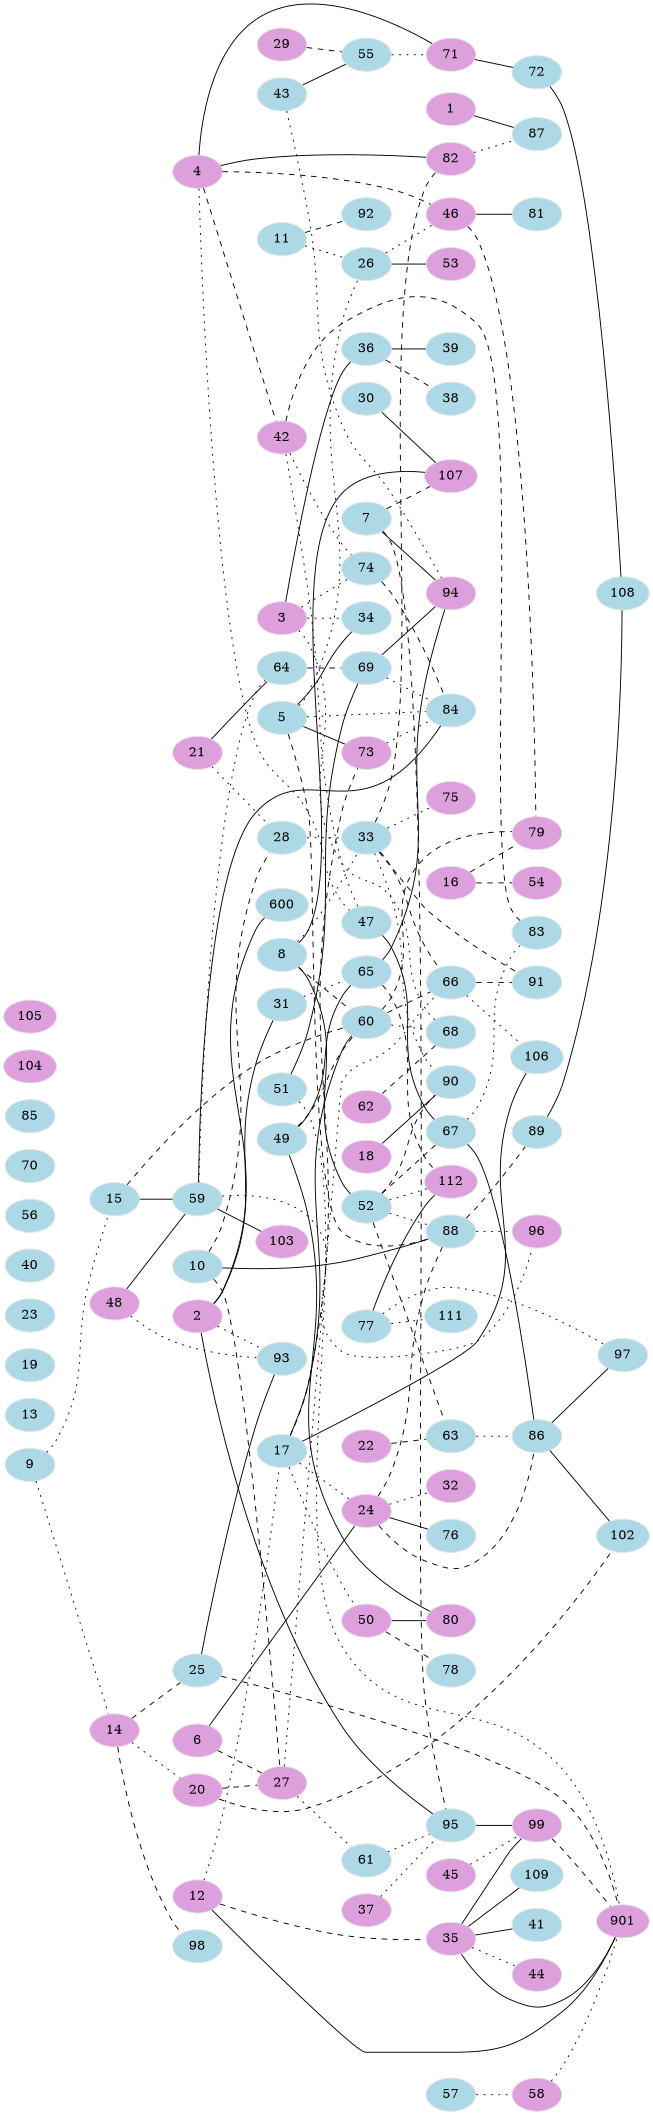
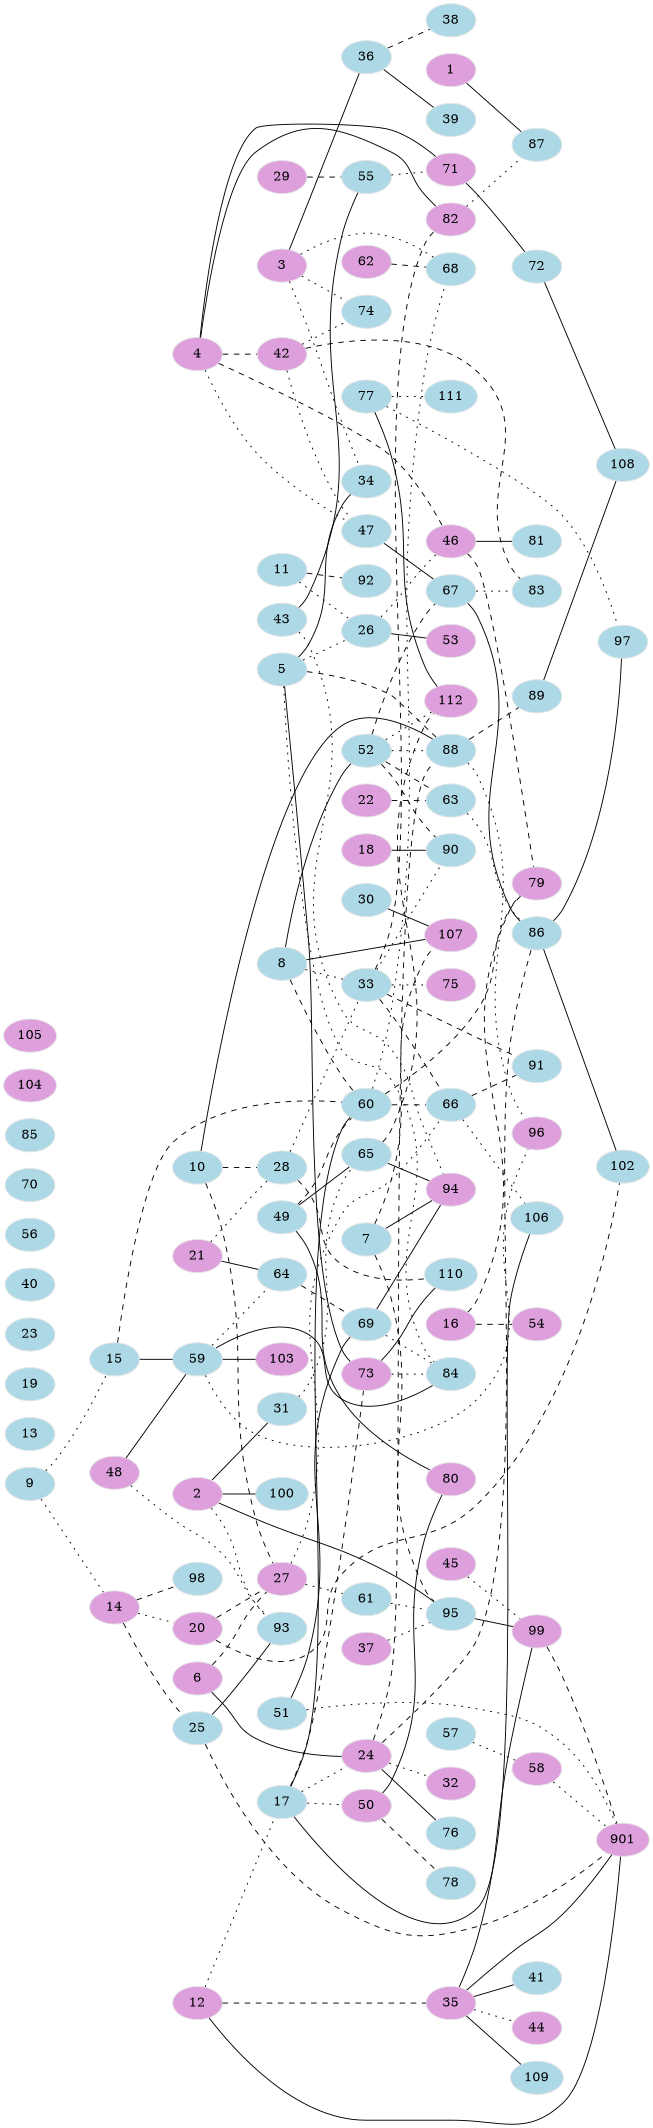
  graph {
    rankdir=LR
    node [color=gray90 fillcolor=lightblue style=filled]
    edge [style=solid]
    1 [fillcolor=plum]
    87
    2 [fillcolor=plum]
    31
    93
    95
-   100 [label=600]
+   100
    65
    99 [fillcolor=plum]
    3 [fillcolor=plum]
    34
    36
    68
    74
    38
    39
    84
    4 [fillcolor=plum]
    42 [fillcolor=plum]
    46 [fillcolor=plum]
    47
    71 [fillcolor=plum]
    82 [fillcolor=plum]
    83
    79 [fillcolor=plum]
    81
    67
    72
    5
    26
    73 [fillcolor=plum]
    88
    53 [fillcolor=plum]
+   110
    96 [fillcolor=plum]
    89
    6 [fillcolor=plum]
    24 [fillcolor=plum]
    27 [fillcolor=plum]
    32 [fillcolor=plum]
    76
    86
    61
    66
    7
    94 [fillcolor=plum]
    107 [fillcolor=plum]
    8
    33
    52
    60
    90
    75 [fillcolor=plum]
    91
    63
    112 [fillcolor=plum]
    14 [fillcolor=plum]
    9
    15
    98
    20 [fillcolor=plum]
    25
    59
    10
    28
    11
    92
    12 [fillcolor=plum]
    17
    35 [fillcolor=plum]
    n71 [fillcolor=plum label=901]
    50 [fillcolor=plum]
    106
    41
    44 [fillcolor=plum]
    109
    13
    102
    16 [fillcolor=plum]
    54 [fillcolor=plum]
    80 [fillcolor=plum]
    78
    18 [fillcolor=plum]
    19
    21 [fillcolor=plum]
    64
    69
    22 [fillcolor=plum]
    23
    97
    29 [fillcolor=plum]
    55
    30
    37 [fillcolor=plum]
    40
    43
    45 [fillcolor=plum]
    48 [fillcolor=plum]
    103 [fillcolor=plum]
    49
    51
    56
    58 [fillcolor=plum]
    57
    62 [fillcolor=plum]
    70
    108
    77
    111
    85
    104 [fillcolor=plum]
    105 [fillcolor=plum]
    1 -- 87
    2 -- 31
    2 -- 93 [style=dotted]
    2 -- 95
    2 -- 100
    31 -- 65 [style=dotted]
    95 -- 99
    65 -- 94
    65 -- 112 [style=dashed]
    99 -- n71 [style=dashed]
    3 -- 34 [style=dotted]
    3 -- 36
    3 -- 68 [style=dotted]
    3 -- 74 [style=dotted]
    36 -- 38 [style=dashed]
    36 -- 39
-   74 -- 84 [style=dashed]
    4 -- 42 [style=dashed]
    4 -- 46 [style=dashed]
    4 -- 47 [style=dotted]
    4 -- 71
    4 -- 82
    42 -- 74 [style=dotted]
    42 -- 47 [style=dotted]
    42 -- 83 [style=dashed]
    46 -- 79 [style=dashed]
    46 -- 81
    47 -- 67
    71 -- 72
    82 -- 87 [style=dotted]
    67 -- 83 [style=dotted]
    67 -- 86
    72 -- 108
    5 -- 34
    5 -- 84 [style=dotted]
    5 -- 26 [style=dotted]
    5 -- 73
    5 -- 88 [style=dashed]
    26 -- 46 [style=dotted]
    26 -- 53
    73 -- 84 [style=dotted]
+   73 -- 110
    88 -- 96 [style=dotted]
    88 -- 89 [style=dashed]
    89 -- 108
    6 -- 24
    6 -- 27 [style=dashed]
    24 -- 88 [style=dashed]
    24 -- 32 [style=dotted]
    24 -- 76
    24 -- 86 [style=dashed]
    27 -- 61 [style=dotted]
    27 -- 66 [style=dotted]
    86 -- 102
    86 -- 97
    61 -- 95 [style=dotted]
    66 -- 91 [style=dashed]
    66 -- 106 [style=dotted]
    7 -- 95 [style=dashed]
    7 -- 94
    7 -- 107 [style=dashed]
    8 -- 107
    8 -- 33 [style=dotted]
    8 -- 52
    8 -- 60 [style=dashed]
    33 -- 82 [style=dashed]
    33 -- 66 [style=dashed]
    33 -- 90 [style=dotted]
    33 -- 75 [style=dotted]
    33 -- 91 [style=dashed]
    52 -- 67 [style=dashed]
    52 -- 88 [style=dotted]
    52 -- 90 [style=dashed]
    52 -- 63 [style=dashed]
    52 -- 112 [style=dotted]
    60 -- 68 [style=dotted]
    60 -- 79 [style=dashed]
    60 -- 66 [style=dashed]
    63 -- 86 [style=dotted]
    14 -- 98 [style=dashed]
    14 -- 20 [style=dotted]
    14 -- 25 [style=dashed]
    9 -- 14 [style=dotted]
    9 -- 15 [style=dotted]
    15 -- 60 [style=dashed]
    15 -- 59
    20 -- 27 [style=dashed]
    20 -- 102 [style=dashed]
    25 -- 93
    25 -- n71 [style=dashed]
    59 -- 84
    59 -- 96 [style=dotted]
    59 -- 64 [style=dotted]
    59 -- 103
    10 -- 88
    10 -- 27 [style=dashed]
    10 -- 28 [style=dashed]
+   28 -- 110 [style=dashed]
    28 -- 33 [style=dotted]
    11 -- 26 [style=dotted]
    11 -- 92 [style=dashed]
    12 -- 17 [style=dotted]
    12 -- 35 [style=dashed]
    12 -- n71
    17 -- 73 [style=dashed]
    17 -- 24 [style=dotted]
    17 -- 60
    17 -- 50 [style=dotted]
    17 -- 106
    35 -- 99
    35 -- n71
    35 -- 41
    35 -- 44 [style=dotted]
    35 -- 109
    50 -- 80
    50 -- 78 [style=dashed]
    16 -- 79 [style=dashed]
    16 -- 54 [style=dashed]
    18 -- 90
    21 -- 28 [style=dotted]
    21 -- 64
    64 -- 69 [style=dashed]
    69 -- 84 [style=dotted]
    69 -- 94
    22 -- 63 [style=dashed]
    29 -- 55 [style=dashed]
    55 -- 71 [style=dotted]
    30 -- 107
    37 -- 95 [style=dotted]
    43 -- 94 [style=dotted]
    43 -- 55
    45 -- 99 [style=dotted]
    48 -- 93 [style=dotted]
    48 -- 59
    49 -- 65
    49 -- 60 [style=dashed]
    49 -- 80
    51 -- n71 [style=dotted]
    51 -- 69
    58 -- n71 [style=dotted]
    57 -- 58 [style=dotted]
    62 -- 68 [style=dashed]
    77 -- 112
    77 -- 97 [style=dotted]
    77 -- 111 [style=dotted]
  }
